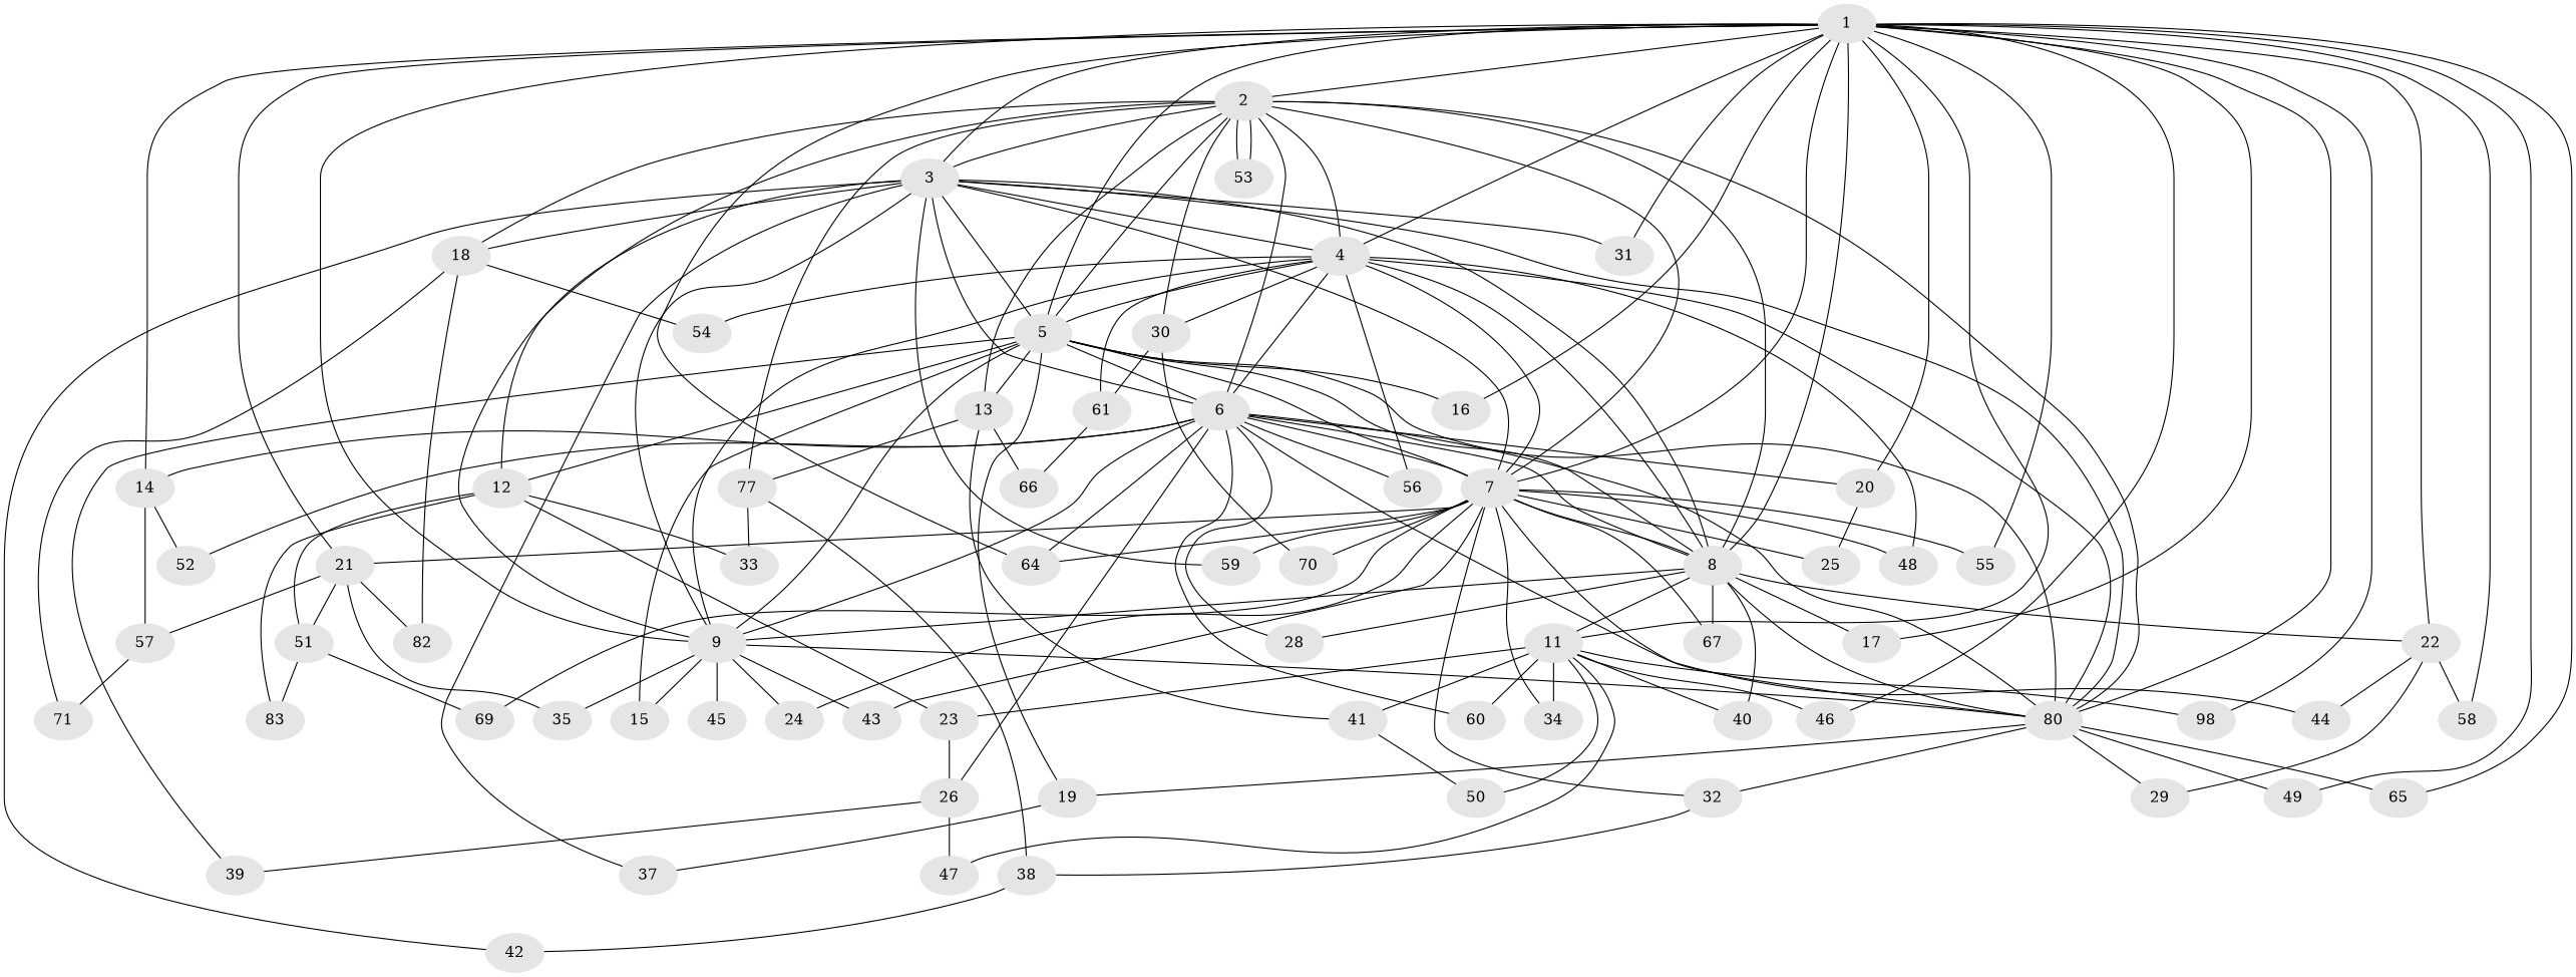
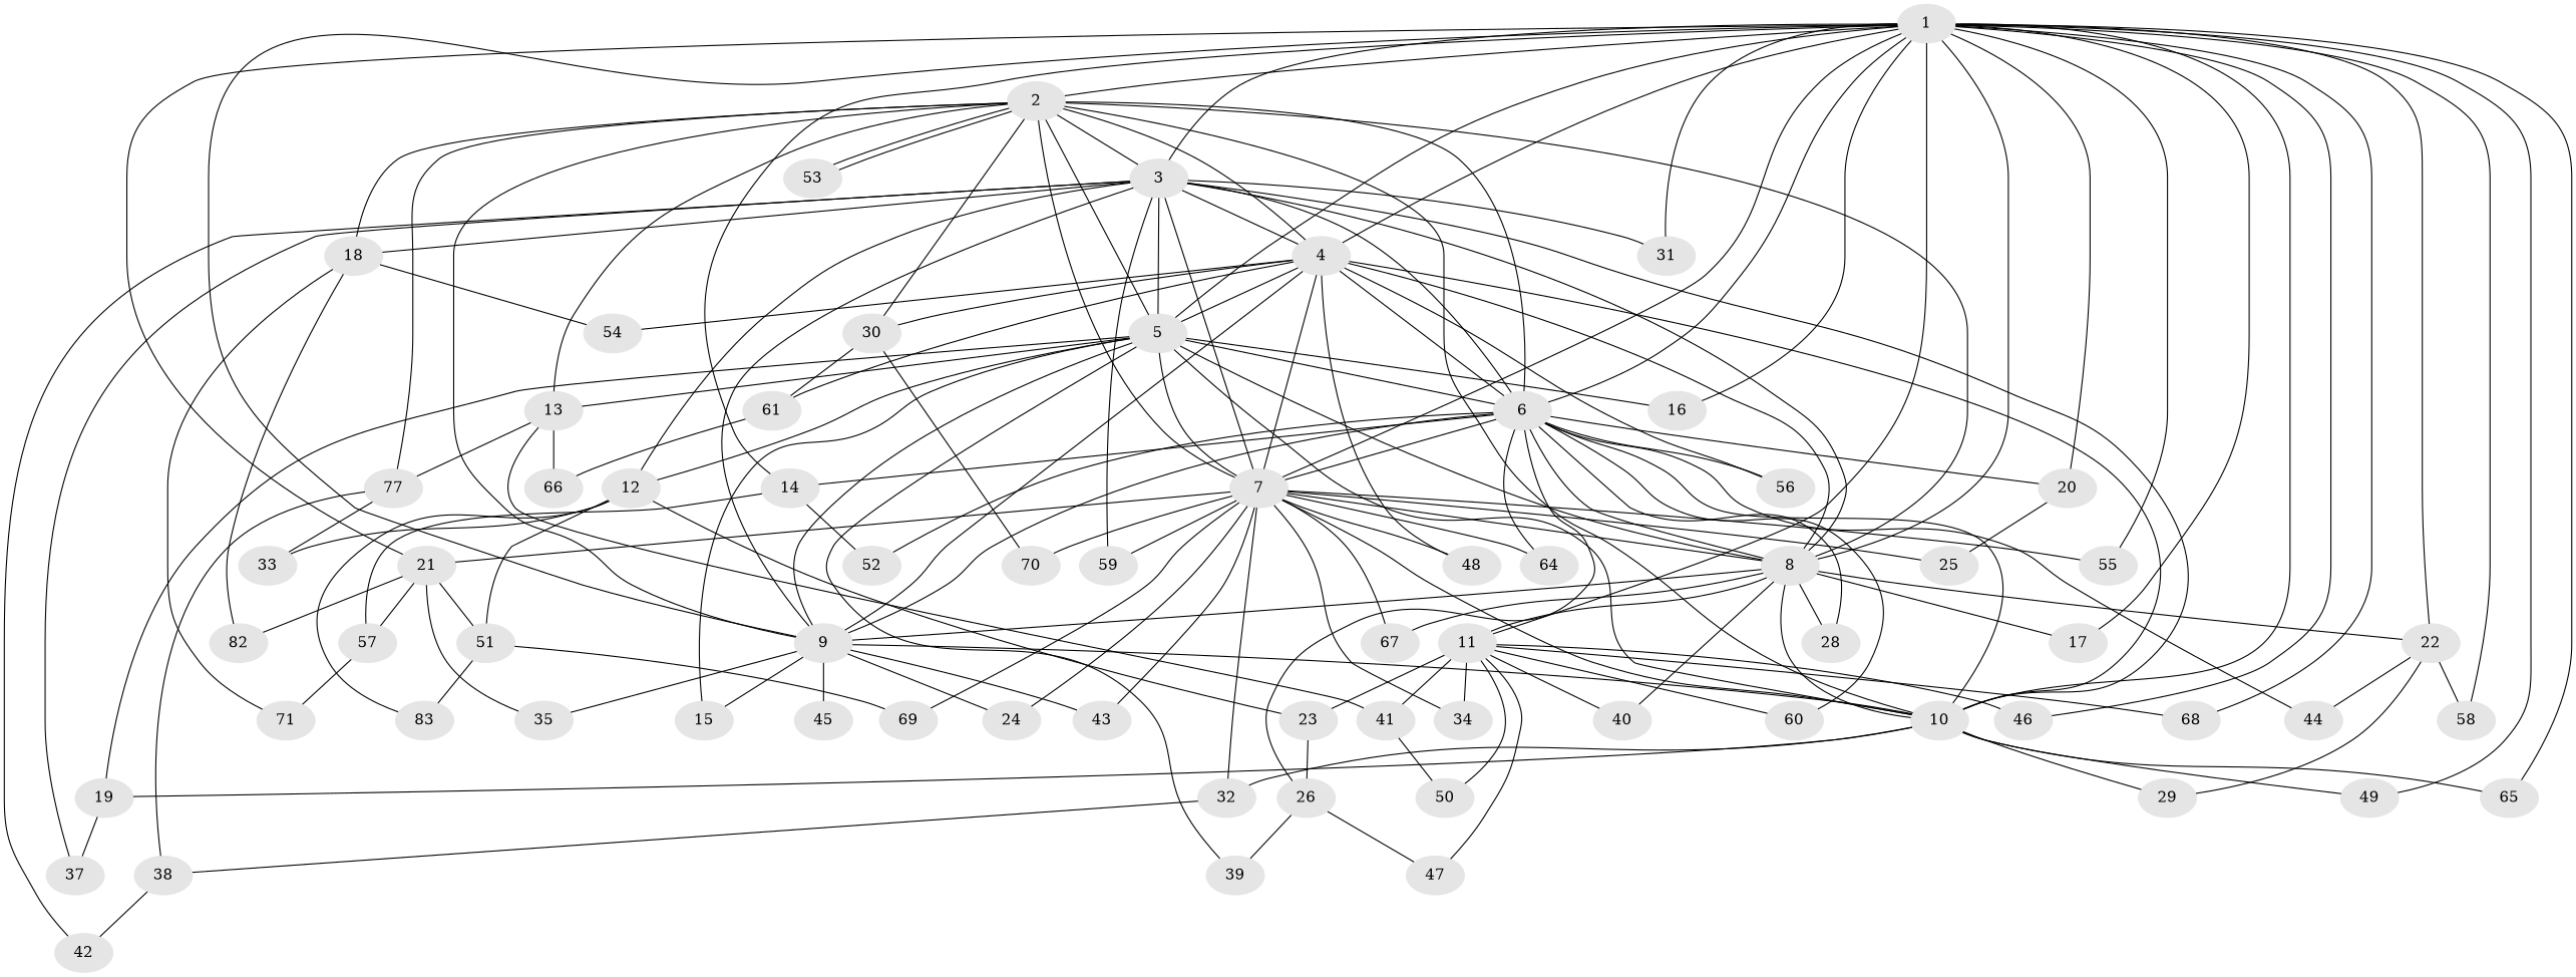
  graph {
    node [color=gray90 style=filled]
    1
    2
    3
    4
    5
    6
    7
    8
    9
-   10 [label=80]
+   10
    11
    14
    16
    17
    20
    21
    22
    31
    46
    49
    55
    58
    65
-   68 [label=98]
+   68
    13
    18
    n27 [label=77]
    30
    53
    12
    37
    42
    59
    48
    54
    56
    61
    15
    19
    39
    26
    28
    44
    52
    60
    64
    24
    25
    32
    34
    43
    67
    69
    70
    40
    35
    45
    29
    23
    41
    47
    50
    57
    51
    n65 [label=82]
    66
    71
    33
    38
    n70 [label=83]
    1 -- 2
    1 -- 3
    1 -- 4
    1 -- 5
-   1 -- 64
+   1 -- 6
    1 -- 7
    1 -- 8
    1 -- 9
    1 -- 10
    1 -- 11
    1 -- 14
    1 -- 16
    1 -- 17
    1 -- 20
    1 -- 21
    1 -- 22
    1 -- 31
    1 -- 46
    1 -- 49
    1 -- 55
    1 -- 58
    1 -- 65
    1 -- 68
    2 -- 3
    2 -- 4
    2 -- 5
    2 -- 6
    2 -- 7
    2 -- 8
    2 -- 9
    2 -- 10
    2 -- 13
    2 -- 18
    2 -- n27
    2 -- 30
    2 -- 53
    2 -- 53
    3 -- 4
    3 -- 5
    3 -- 6
    3 -- 7
    3 -- 8
    3 -- 9
    3 -- 10
    3 -- 31
    3 -- 18
    3 -- 12
    3 -- 37
    3 -- 42
    3 -- 59
    4 -- 5
    4 -- 6
    4 -- 7
    4 -- 8
    4 -- 9
    4 -- 10
    4 -- 30
    4 -- 48
    4 -- 54
    4 -- 56
    4 -- 61
    5 -- 6
    5 -- 7
    5 -- 8
    5 -- 9
    5 -- 10
    5 -- 16
    5 -- 13
    5 -- 12
    5 -- 15
    5 -- 19
    5 -- 39
    6 -- 7
    6 -- 8
    6 -- 9
    6 -- 10
    6 -- 14
    6 -- 20
    6 -- 56
    6 -- 26
    6 -- 28
    6 -- 44
    6 -- 52
    6 -- 60
    6 -- 64
    7 -- 8
    7 -- 10
    7 -- 21
    7 -- 55
    7 -- 59
    7 -- 48
    7 -- 64
    7 -- 24
    7 -- 25
    7 -- 32
    7 -- 34
    7 -- 43
    7 -- 67
    7 -- 69
    7 -- 70
    8 -- 9
    8 -- 10
    8 -- 11
    8 -- 17
    8 -- 22
    8 -- 28
    8 -- 67
    8 -- 40
    9 -- 10
    9 -- 15
    9 -- 24
    9 -- 43
    9 -- 35
    9 -- 45
    10 -- 49
    10 -- 65
    10 -- 19
    10 -- 32
    10 -- 29
    11 -- 46
    11 -- 68
    11 -- 60
    11 -- 34
    11 -- 40
    11 -- 23
    11 -- 41
    11 -- 47
    11 -- 50
    14 -- 52
    14 -- 57
    20 -- 25
    21 -- 35
    21 -- 57
    21 -- 51
    21 -- n65
    22 -- 58
    22 -- 44
    22 -- 29
    13 -- n27
    13 -- 41
    13 -- 66
    18 -- 54
    18 -- n65
    18 -- 71
    n27 -- 33
    n27 -- 38
    30 -- 61
    30 -- 70
    12 -- 23
    12 -- 51
    12 -- 33
    12 -- n70
    61 -- 66
    19 -- 37
    26 -- 39
    26 -- 47
    32 -- 38
    23 -- 26
    41 -- 50
    57 -- 71
    51 -- 69
    51 -- n70
    38 -- 42
  }
